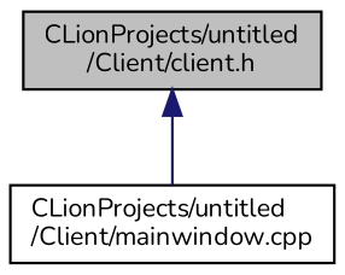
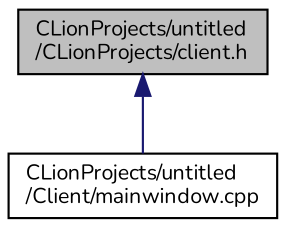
  digraph {
    fontname=Nunito
    node [color=black fontname=Nunito fontsize=10 shape=record style=filled]
-   n1 [fillcolor=grey75 fontcolor=black height=0.2 label="CLionProjects/untitled\l/Client/client.h" width=0.4]
+   n1 [fillcolor=grey75 fontcolor=black height=0.2 label="CLionProjects/untitled\l/CLionProjects/client.h" width=0.4]
    n2 [fillcolor=white height=0.2 label="CLionProjects/untitled\l/Client/mainwindow.cpp" width=0.4]
    n1 -> n2 [color=midnightblue dir=back fontname=Nunito fontsize=10 labelfontname=Helvetica labelfontsize=10 style=solid]
  }
